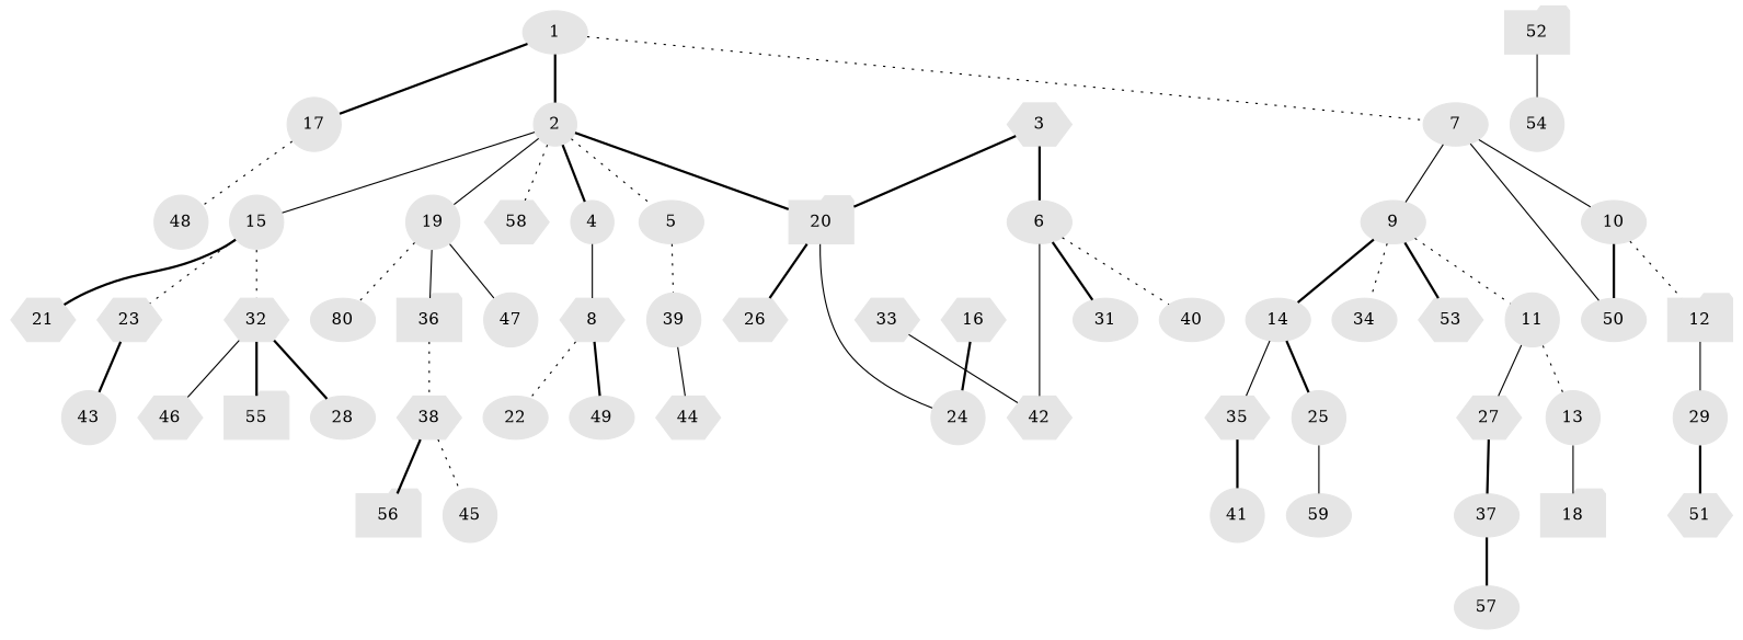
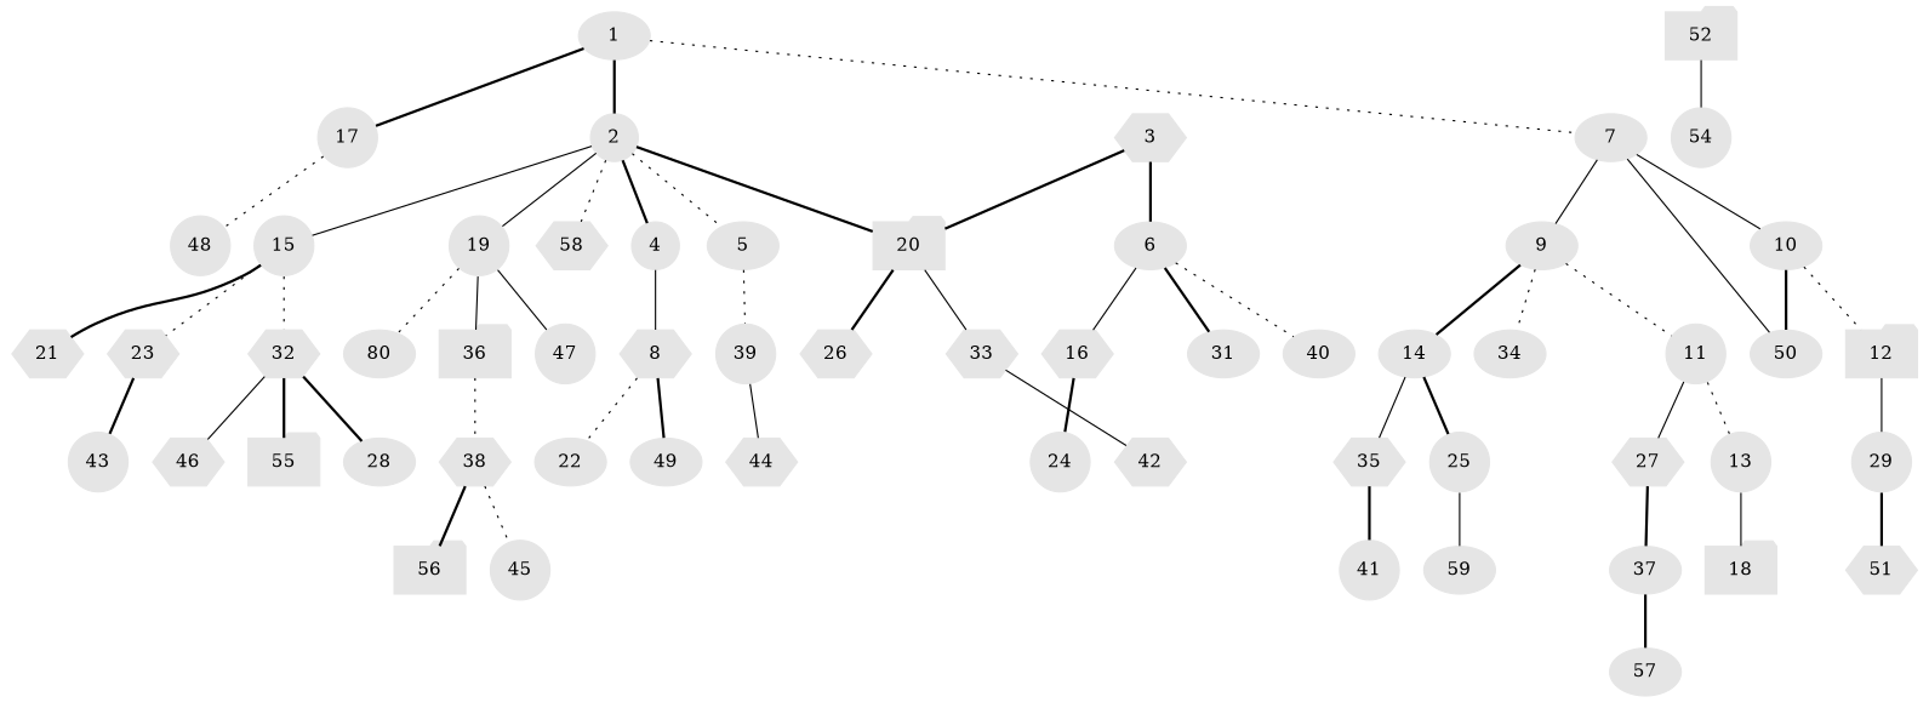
  graph {
    node [color=gray90 shape=ellipse style=filled]
    edge [style=bold weight=1.0]
    2 [shape=circle]
    1
    7
    17 [shape=circle]
    4 [shape=circle]
    5
    15 [shape=circle]
    19 [shape=circle]
    58 [shape=hexagon]
    20 [shape=folder]
    9
    10
    50
    48 [shape=circle]
    3 [shape=hexagon]
    6
    8 [shape=hexagon]
    39 [shape=circle]
    21 [shape=hexagon]
    23 [shape=hexagon]
    32 [shape=hexagon]
    n22 [label=80]
    36 [shape=folder]
    47 [shape=circle]
    16 [shape=hexagon]
    31
    40
    26 [shape=hexagon]
    33 [shape=hexagon]
    22
    49
    44 [shape=hexagon]
    24 [shape=circle]
    11 [shape=circle]
    14
    34
-   53 [shape=hexagon]
    12 [shape=folder]
    52 [shape=folder]
    54 [shape=circle]
    13 [shape=circle]
    27 [shape=hexagon]
    25 [shape=circle]
    35 [shape=hexagon]
    29 [shape=circle]
    18 [shape=folder]
    37
    51 [shape=hexagon]
    59
    41 [shape=circle]
    43 [shape=circle]
    28
    46 [shape=hexagon]
    55 [shape=folder]
    38 [shape=hexagon]
    42 [shape=hexagon]
    57
    45 [shape=circle]
    56 [shape=folder]
    2 -- 4
    2 -- 5 [style=dotted]
    2 -- 15 [style=solid]
    2 -- 19 [style=solid]
    2 -- 58 [style=dotted]
    2 -- 20
    1 -- 2
    1 -- 7 [style=dotted]
    1 -- 17
    7 -- 9 [style=solid]
    7 -- 10 [style=solid]
    7 -- 50 [style=solid]
    17 -- 48 [style=dotted]
    4 -- 8 [style=solid]
    5 -- 39 [style=dotted]
    15 -- 21
    15 -- 23 [style=dotted]
    15 -- 32 [style=dotted]
    19 -- n22 [style=dotted]
    19 -- 36 [style=solid]
    19 -- 47 [style=solid]
    20 -- 26
-   20 -- 24 [style=solid]
+   20 -- 33 [style=solid]
    9 -- 11 [style=dotted]
    9 -- 14
    9 -- 34 [style=dotted weight=2.0]
-   9 -- 53
    10 -- 50
    10 -- 12 [style=dotted]
    3 -- 20
    3 -- 6 [weight=3.0]
-   6 -- 42 [style=solid]
+   6 -- 16 [style=solid]
    6 -- 31
    6 -- 40 [style=dotted]
    8 -- 22 [style=dotted]
    8 -- 49
    39 -- 44 [style=solid weight=2.0]
    23 -- 43 [weight=2.0]
    32 -- 28
    32 -- 46 [style=solid]
    32 -- 55
    36 -- 38 [style=dotted weight=2.0]
    16 -- 24 [weight=3.0]
    33 -- 42 [style=solid weight=2.0]
    11 -- 13 [style=dotted]
    11 -- 27 [style=solid]
    14 -- 25
    14 -- 35 [style=solid]
    12 -- 29 [style=solid]
    52 -- 54 [style=solid]
    13 -- 18 [style=solid weight=2.0]
    27 -- 37
    25 -- 59 [style=solid]
    35 -- 41 [weight=3.0]
    29 -- 51
    37 -- 57
    38 -- 45 [style=dotted]
    38 -- 56
  }
